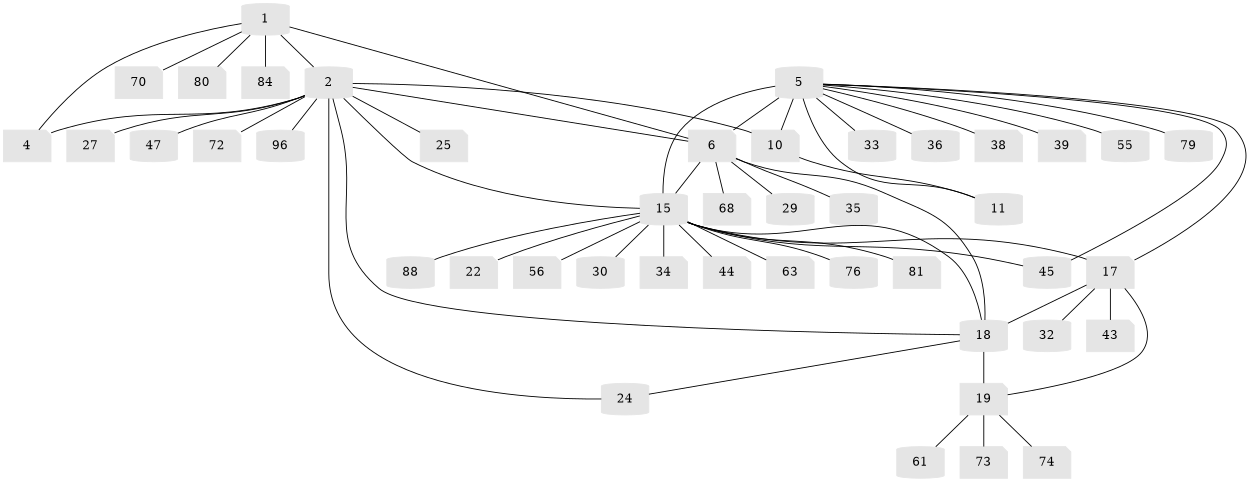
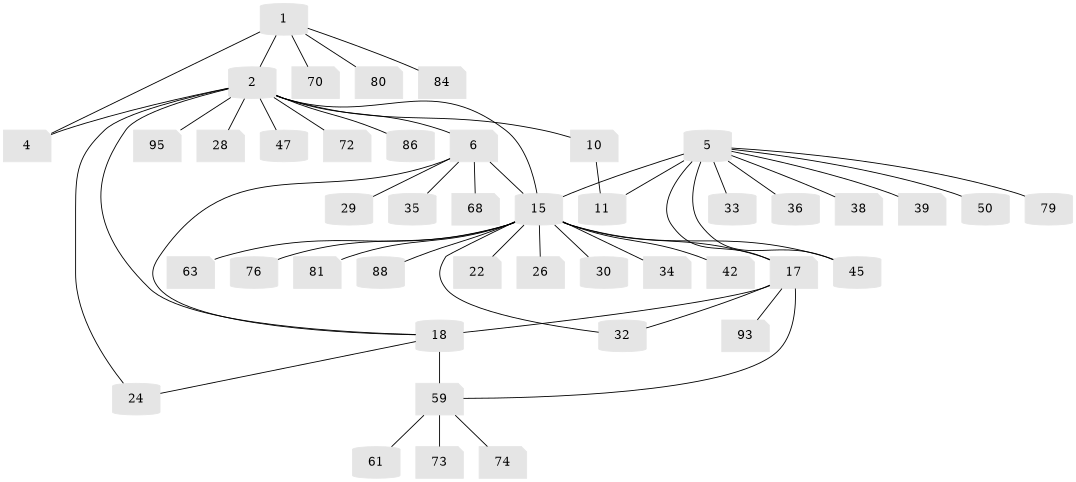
  graph {
    node [color=gray90 shape=note style=filled]
    2 [shape=cylinder super="+3"]
    4
    6 [super="+7"]
    n4 [label=15 shape=cylinder super="+14+49+78+15"]
    18 [shape=cylinder super="+20"]
    24 [shape=cylinder super="+41"]
-   25 [super="+62"]
-   28 [label=27]
+   25 [super="+62" label=95]
+   28
    47 [shape=cylinder]
    72
-   86 [shape=cylinder label=96]
+   86 [shape=cylinder]
    10 [super="+46+60"]
    1 [shape=cylinder]
    70
    80
    84
    29 [shape=cylinder super="+37"]
    35 [shape=cylinder]
    68
    11 [shape=cylinder super="+31+51"]
    17
    45 [shape=cylinder]
    22
-   26 [label=56]
+   26
    30 [shape=cylinder super="+40"]
    34
-   44
+   44 [label=42]
    63
    76 [shape=cylinder]
    81
    88 [shape=cylinder]
-   19
+   19 [label=59]
    5 [shape=cylinder super="+8+9+52"]
    33 [shape=cylinder]
    36 [shape=cylinder]
    38 [super="+89"]
    39
-   50 [shape=cylinder label=55]
+   50 [shape=cylinder]
    79 [shape=cylinder]
    32 [shape=cylinder]
-   43
+   43 [label=93]
    61 [shape=cylinder]
    73 [super="+77"]
    74
    2 -- 4 [weight=2]
    2 -- 6 [weight=2]
    2 -- n4
    2 -- 18
    2 -- 24
    2 -- 25
    2 -- 28
    2 -- 47
    2 -- 72
    2 -- 86
    2 -- 10
    6 -- n4
    6 -- 18
    6 -- 29
    6 -- 35
    6 -- 68
-   n4 -- 18
+   n4 -- 32
    n4 -- 17
    n4 -- 45
    n4 -- 22
    n4 -- 26
    n4 -- 30
    n4 -- 34
    n4 -- 44
    n4 -- 63
    n4 -- 76
    n4 -- 81
    n4 -- 88
    18 -- 24
    18 -- 19 [weight=2]
    10 -- 11
    1 -- 2 [weight=2]
    1 -- 4
-   1 -- 6
    1 -- 70
    1 -- 80
    1 -- 84
    17 -- 18 [weight=2]
    17 -- 19
    17 -- 32
    17 -- 43
    19 -- 61
    19 -- 73
    19 -- 74
-   5 -- 6 [weight=6]
    5 -- n4 [weight=2]
-   5 -- 10 [weight=2]
    5 -- 11 [weight=2]
    5 -- 17
    5 -- 45
    5 -- 33
    5 -- 36
    5 -- 38
    5 -- 39
    5 -- 50
    5 -- 79
  }
